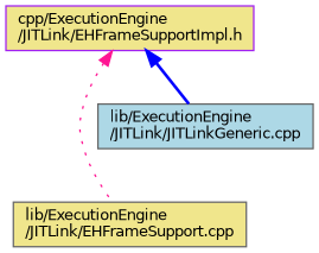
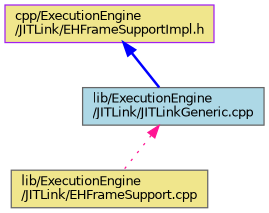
  digraph {
    node [color=gray40 fillcolor=khaki fontname=Helvetica fontsize=10 shape=box style=filled]
    edge [dir=back fontname=Helvetica fontsize=10 labelfontname=Helvetica labelfontsize=10]
    n1 [color=purple fontcolor=black height=0.2 label="cpp/ExecutionEngine\l/JITLink/EHFrameSupportImpl.h" width=0.4]
    n2 [height=0.2 label="lib/ExecutionEngine\l/JITLink/EHFrameSupport.cpp" width=0.4]
    n3 [fillcolor=lightblue height=0.2 label="lib/ExecutionEngine\l/JITLink/JITLinkGeneric.cpp" width=0.4]
-   n1 -> n2 [color=deeppink style=dotted]
+   n3 -> n2 [color=deeppink style=dotted]
    n1 -> n3 [color=blue style=bold]
  }
